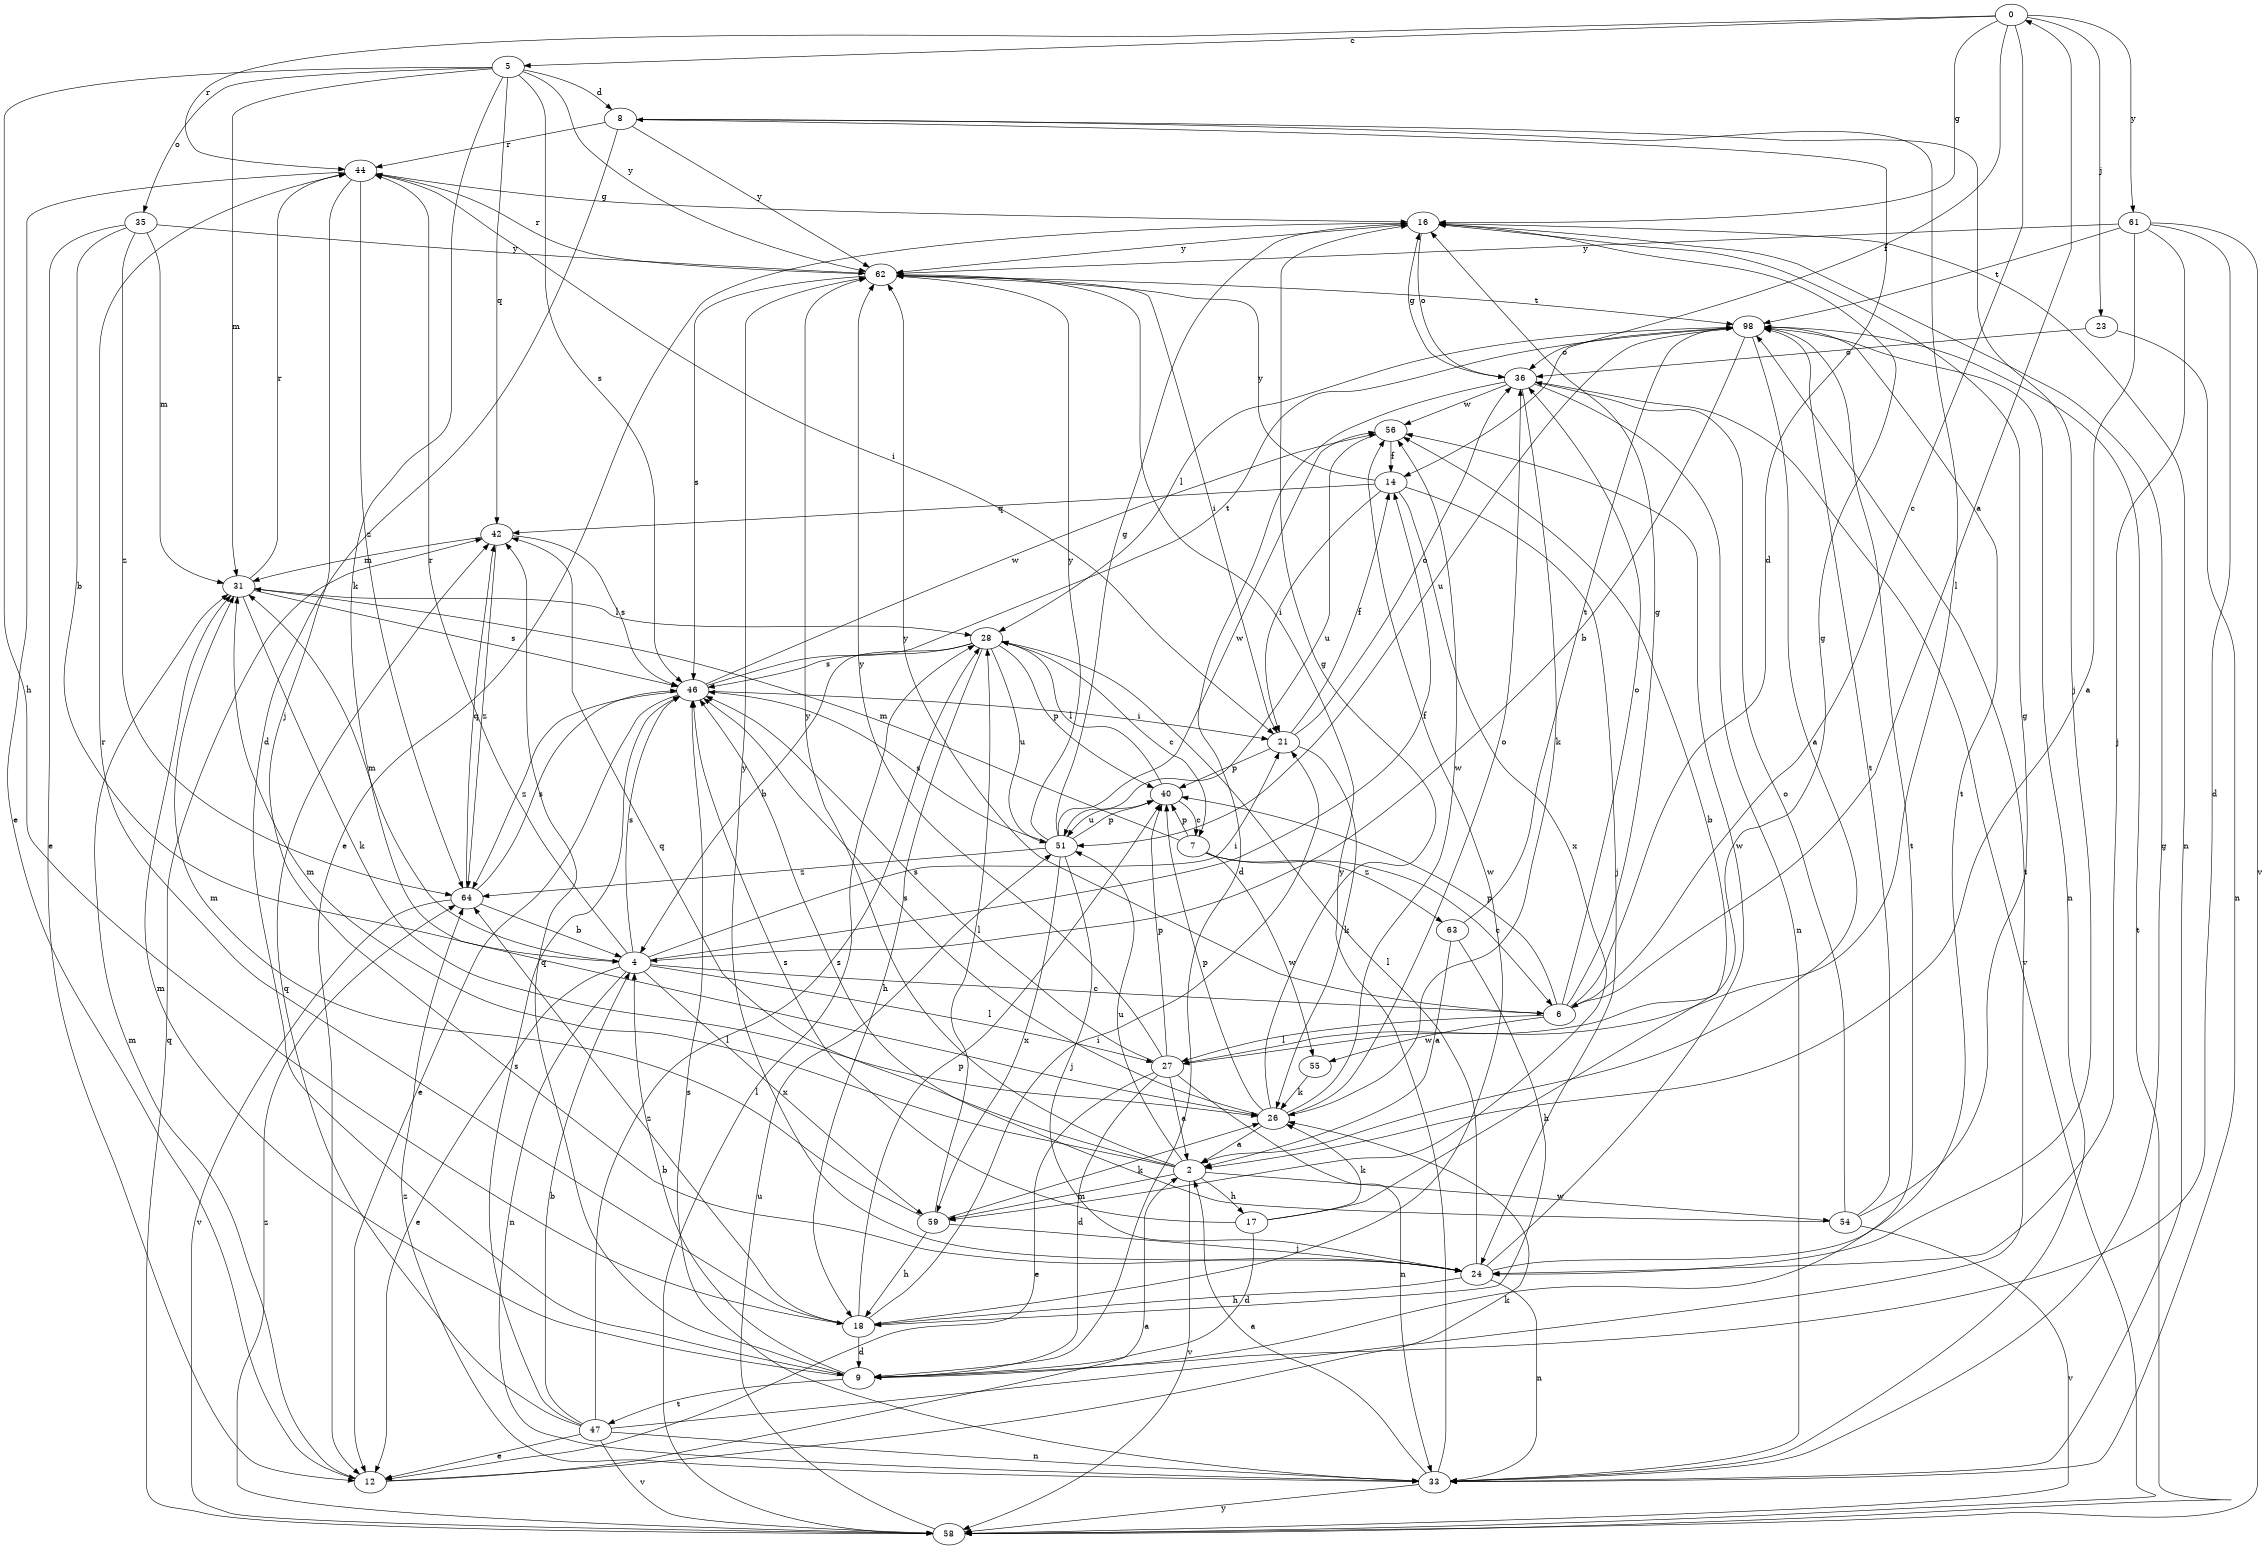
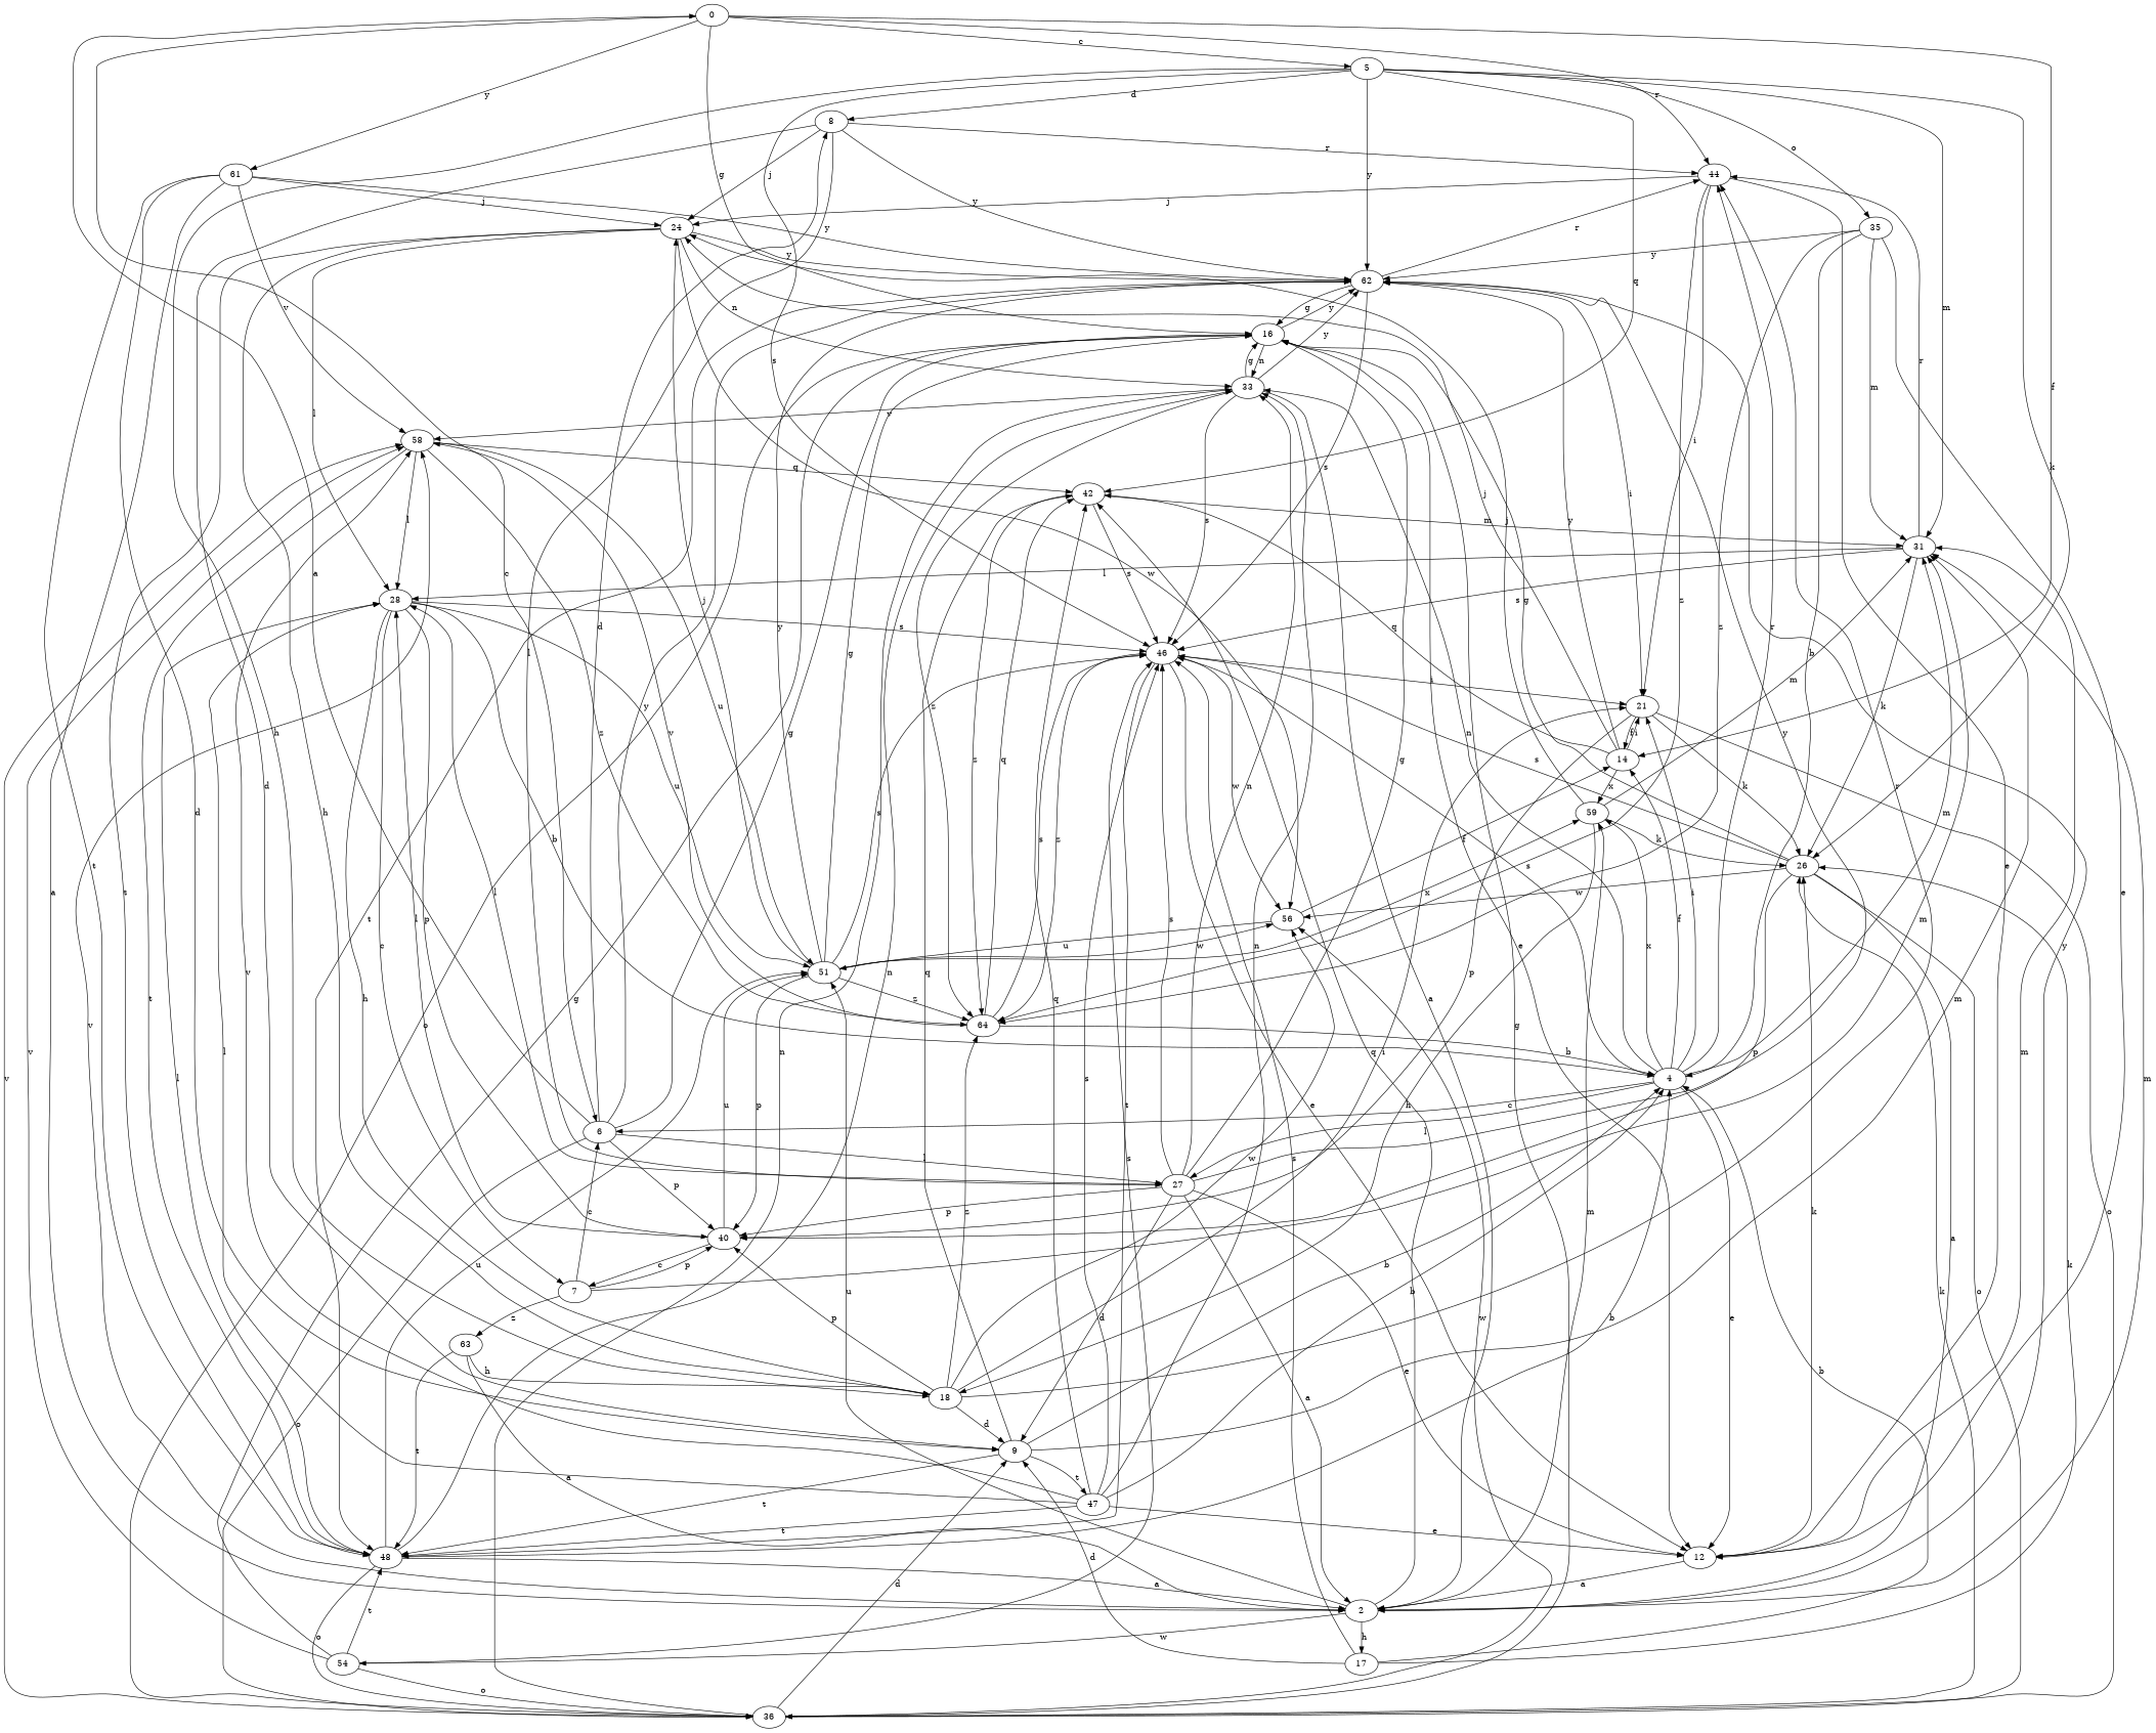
  strict digraph {
    0
    5
    6
    14
    16
-   23
    44
    61
    8
    31
    42
    62
    46
    18
    26
    35
    27
    36
    40
-   55
    9
    24
    59
    21
    12
    33
    64
    2
    n29 [label=58]
-   48 [label=98]
+   48
    17
    51
    54
    4
    28
    56
    7
    63
    47
    0 -> 5 [label=c]
    0 -> 6 [label=c]
    0 -> 14 [label=f]
    0 -> 16 [label=g]
-   0 -> 23 [label=j]
    0 -> 44 [label=r]
    0 -> 61 [label=y]
    5 -> 8 [label=d]
    5 -> 31 [label=m]
    5 -> 42 [label=q]
    5 -> 62 [label=y]
    5 -> 46 [label=s]
    5 -> 18 [label=h]
    5 -> 26 [label=k]
    5 -> 35 [label=o]
    6 -> 0 [label=a]
    6 -> 16 [label=g]
    6 -> 8 [label=d]
    6 -> 62 [label=y]
    6 -> 27 [label=l]
    6 -> 36 [label=o]
    6 -> 40 [label=p]
-   6 -> 55 [label=w]
    14 -> 42 [label=q]
    14 -> 62 [label=y]
    14 -> 24 [label=j]
    14 -> 59 [label=x]
    14 -> 21 [label=i]
    16 -> 62 [label=y]
    16 -> 36 [label=o]
    16 -> 12 [label=e]
    16 -> 33 [label=n]
-   23 -> 36 [label=o]
-   23 -> 33 [label=n]
    44 -> 24 [label=j]
    44 -> 21 [label=i]
    44 -> 12 [label=e]
    44 -> 64 [label=z]
    61 -> 62 [label=y]
    61 -> 9 [label=d]
    61 -> 24 [label=j]
    61 -> 2 [label=a]
    61 -> n29 [label=v]
    61 -> 48 [label=t]
    8 -> 44 [label=r]
    8 -> 62 [label=y]
    8 -> 27 [label=l]
    8 -> 9 [label=d]
    8 -> 24 [label=j]
    31 -> 44 [label=r]
    31 -> 46 [label=s]
    31 -> 26 [label=k]
    31 -> 28 [label=l]
    42 -> 31 [label=m]
    42 -> 46 [label=s]
    42 -> 64 [label=z]
-   44 -> 16 [label=g]
+   62 -> 16 [label=g]
    62 -> 44 [label=r]
    62 -> 46 [label=s]
    62 -> 21 [label=i]
    62 -> 48 [label=t]
    46 -> 21 [label=i]
    46 -> 12 [label=e]
    46 -> 64 [label=z]
    46 -> 48 [label=t]
    46 -> 56 [label=w]
    18 -> 44 [label=r]
    18 -> 40 [label=p]
    18 -> 9 [label=d]
    18 -> 21 [label=i]
    18 -> 64 [label=z]
    18 -> 56 [label=w]
    26 -> 16 [label=g]
    26 -> 46 [label=s]
    26 -> 36 [label=o]
    26 -> 40 [label=p]
    26 -> 2 [label=a]
    26 -> 56 [label=w]
    35 -> 31 [label=m]
    35 -> 62 [label=y]
    35 -> 12 [label=e]
    35 -> 64 [label=z]
    35 -> 4 [label=b]
    27 -> 16 [label=g]
    27 -> 62 [label=y]
    27 -> 46 [label=s]
    27 -> 40 [label=p]
    27 -> 9 [label=d]
    27 -> 12 [label=e]
    27 -> 33 [label=n]
    27 -> 2 [label=a]
-   59 -> 28 [label=l]
+   27 -> 28 [label=l]
    36 -> 16 [label=g]
    36 -> 26 [label=k]
    36 -> 9 [label=d]
    36 -> 33 [label=n]
    36 -> n29 [label=v]
    36 -> 56 [label=w]
    40 -> 51 [label=u]
    40 -> 28 [label=l]
    40 -> 7 [label=c]
-   55 -> 26 [label=k]
    9 -> 31 [label=m]
    9 -> 42 [label=q]
    9 -> 48 [label=t]
    9 -> 4 [label=b]
    9 -> 47 [label=t]
    24 -> 62 [label=y]
    24 -> 18 [label=h]
    24 -> 33 [label=n]
    24 -> 48 [label=t]
    24 -> 28 [label=l]
    24 -> 56 [label=w]
    59 -> 31 [label=m]
    59 -> 18 [label=h]
    59 -> 26 [label=k]
    59 -> 24 [label=j]
    21 -> 14 [label=f]
    21 -> 26 [label=k]
    21 -> 36 [label=o]
    21 -> 40 [label=p]
    12 -> 31 [label=m]
    12 -> 26 [label=k]
    12 -> 2 [label=a]
    33 -> 16 [label=g]
    33 -> 62 [label=y]
    33 -> 46 [label=s]
    33 -> 64 [label=z]
    33 -> 2 [label=a]
-   33 -> n29 [label=y]
+   33 -> n29 [label=v]
    64 -> 42 [label=q]
    64 -> 46 [label=s]
    64 -> n29 [label=v]
    64 -> 4 [label=b]
    2 -> 31 [label=m]
    2 -> 42 [label=q]
    2 -> 62 [label=y]
    2 -> 59 [label=m]
    2 -> n29 [label=v]
    2 -> 17 [label=h]
    2 -> 51 [label=u]
    2 -> 54 [label=w]
    n29 -> 42 [label=q]
    n29 -> 64 [label=z]
    n29 -> 48 [label=t]
    n29 -> 51 [label=u]
    n29 -> 28 [label=l]
    48 -> 36 [label=o]
    48 -> 33 [label=n]
    48 -> 2 [label=a]
    48 -> 51 [label=u]
    48 -> 4 [label=b]
    48 -> 28 [label=l]
    17 -> 46 [label=s]
    17 -> 26 [label=k]
    17 -> 9 [label=d]
-   17 -> 56 [label=b]
+   17 -> 4 [label=b]
    51 -> 16 [label=g]
    51 -> 62 [label=y]
    51 -> 46 [label=s]
    51 -> 40 [label=p]
    51 -> 24 [label=j]
    51 -> 59 [label=x]
    51 -> 64 [label=z]
    51 -> 56 [label=w]
    54 -> 16 [label=g]
    54 -> 46 [label=s]
    54 -> 36 [label=o]
    54 -> n29 [label=v]
    54 -> 48 [label=t]
    4 -> 6 [label=c]
    4 -> 14 [label=f]
    4 -> 44 [label=r]
    4 -> 31 [label=m]
    4 -> 46 [label=s]
    4 -> 27 [label=l]
    4 -> 59 [label=x]
    4 -> 21 [label=i]
    4 -> 12 [label=e]
    4 -> 33 [label=n]
    28 -> 46 [label=s]
    28 -> 18 [label=h]
    28 -> 40 [label=p]
    28 -> 51 [label=u]
    28 -> 4 [label=b]
    28 -> 7 [label=c]
    56 -> 14 [label=f]
    56 -> 51 [label=u]
    7 -> 6 [label=c]
    7 -> 31 [label=m]
    7 -> 40 [label=p]
-   7 -> 55 [label=w]
    7 -> 63 [label=z]
    63 -> 18 [label=h]
    63 -> 2 [label=a]
    63 -> 48 [label=t]
    47 -> 42 [label=q]
    47 -> 46 [label=s]
    47 -> 12 [label=e]
    47 -> 33 [label=n]
    47 -> n29 [label=v]
    47 -> 48 [label=t]
    47 -> 4 [label=b]
    47 -> 28 [label=l]
  }
